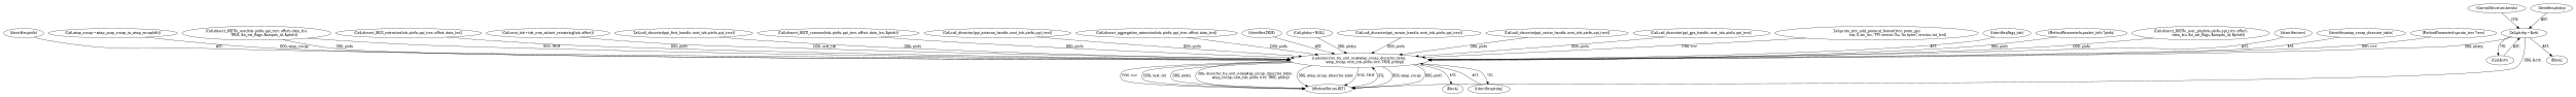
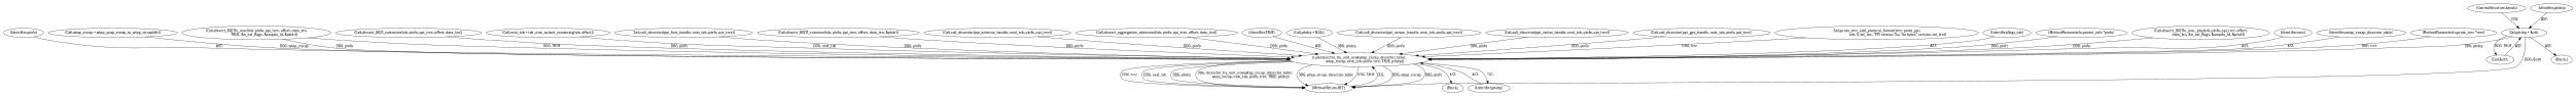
  digraph {
    fontname="Fira Sans"
    node [fontname="Fira Sans"]
    edge [fontname="Fira Sans"]
    n1 [label="(Call,phdrp = &eth)"]
    n2 [label="(Call,dissector_try_uint_new(wtap_encap_dissector_table,\n            wtap_encap, next_tvb, pinfo, tree, TRUE, phdrp))"]
    n3 [label="(Call,&eth)"]
    n4 [label="(Block,)"]
    n5 [label="(MethodReturn,RET)"]
    n6 [label="(Block,)"]
    n7 [label="(Identifier,phdrp)"]
    n8 [label="(Identifier,TRUE)"]
    n9 [label="(Call,phdrp = NULL)"]
    n10 [label="(Call,call_dissector(ppi_sensor_handle, next_tvb, pinfo, ppi_tree))"]
    n11 [label="(Call,call_dissector(ppi_vector_handle, next_tvb, pinfo, ppi_tree))"]
    n12 [label="(Call,call_dissector(ppi_gps_handle, next_tvb, pinfo, ppi_tree))"]
    n13 [label="(Call,proto_tree_add_protocol_format(tree, proto_ppi,\n                                            tvb, 0, tot_len, \"PPI version %u, %u bytes\", version, tot_len))"]
    n14 [label="(Identifier,flags_tvb)"]
    n15 [label="(MethodParameterIn,packet_info *pinfo)"]
    n16 [label="(Call,dissect_80211n_mac_phy(tvb, pinfo, ppi_tree, offset,\n                data_len, &n_ext_flags, &ampdu_id, &phdr))"]
    n17 [label="(Identifier,tree)"]
    n18 [label="(Identifier,wtap_encap_dissector_table)"]
    n19 [label="(MethodParameterIn,proto_tree *tree)"]
    n20 [label="(Identifier,pinfo)"]
    n21 [label="(ControlStructure,break;)"]
    n22 [label="(Identifier,phdrp)"]
    n23 [label="(Call,wtap_encap = wtap_pcap_encap_to_wtap_encap(dlt))"]
    n24 [label="(Call,dissect_80211n_mac(tvb, pinfo, ppi_tree, offset, data_len,\n                TRUE, &n_ext_flags, &ampdu_id, &phdr))"]
    n25 [label="(Call,dissect_8023_extension(tvb, pinfo, ppi_tree, offset, data_len))"]
    n26 [label="(Call,next_tvb = tvb_new_subset_remaining(tvb, offset))"]
    n27 [label="(Call,call_dissector(ppi_fnet_handle, next_tvb, pinfo, ppi_tree))"]
    n28 [label="(Call,dissect_80211_common(tvb, pinfo, ppi_tree, offset, data_len, &phdr))"]
    n29 [label="(Call,call_dissector(ppi_antenna_handle, next_tvb, pinfo, ppi_tree))"]
    n30 [label="(Call,dissect_aggregation_extension(tvb, pinfo, ppi_tree, offset, data_len))"]
    n1 -> n2 [label="DDG: phdrp"]
-   n1 -> n3 [label="CFG: "]
+   n1 -> n3 [label="DDG: TRUE"]
    n1 -> n4 [label="AST: "]
    n1 -> n5 [label="DDG: &eth"]
    n2 -> n5 [label="DDG: wtap_encap"]
    n2 -> n5 [label="DDG: pinfo"]
    n2 -> n5 [label="DDG: tree"]
    n2 -> n5 [label="DDG: next_tvb"]
    n2 -> n5 [label="DDG: phdrp"]
    n2 -> n5 [label="DDG: dissector_try_uint_new(wtap_encap_dissector_table,\n            wtap_encap, next_tvb, pinfo, tree, TRUE, phdrp)"]
    n2 -> n5 [label="DDG: wtap_encap_dissector_table"]
    n2 -> n5 [label="DDG: TRUE"]
    n2 -> n6 [label="AST: "]
    n2 -> n7 [label="CFG: "]
    n3 -> n1 [label="AST: "]
    n5 -> n2 [label="CFG: "]
    n7 -> n2 [label="AST: "]
    n8 -> n2 [label="AST: "]
    n9 -> n2 [label="DDG: phdrp"]
    n10 -> n2 [label="DDG: pinfo"]
    n11 -> n2 [label="DDG: pinfo"]
    n12 -> n2 [label="DDG: pinfo"]
    n13 -> n2 [label="DDG: tree"]
    n14 -> n2 [label="AST: "]
    n15 -> n2 [label="DDG: pinfo"]
    n16 -> n2 [label="DDG: pinfo"]
    n17 -> n2 [label="AST: "]
    n18 -> n2 [label="AST: "]
    n19 -> n2 [label="DDG: tree"]
    n20 -> n2 [label="AST: "]
    n21 -> n1 [label="CFG: "]
    n22 -> n1 [label="AST: "]
    n23 -> n2 [label="DDG: wtap_encap"]
    n24 -> n2 [label="DDG: pinfo"]
    n24 -> n2 [label="DDG: TRUE"]
    n25 -> n2 [label="DDG: pinfo"]
    n26 -> n2 [label="DDG: next_tvb"]
    n27 -> n2 [label="DDG: pinfo"]
    n28 -> n2 [label="DDG: pinfo"]
    n29 -> n2 [label="DDG: pinfo"]
    n30 -> n2 [label="DDG: pinfo"]
  }
